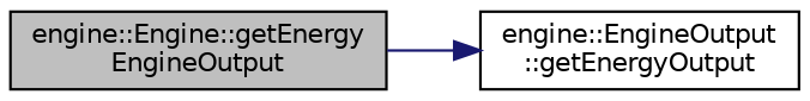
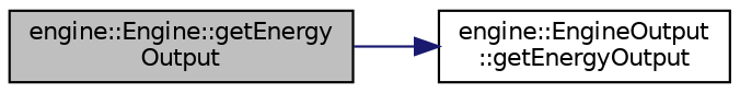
  digraph {
    rankdir=LR
    node [color=black fontname=Helvetica fontsize=10 shape=record style=filled]
-   n1 [fillcolor=grey75 fontcolor=black height=0.2 label="engine::Engine::getEnergy\lEngineOutput" width=0.4]
+   n1 [fillcolor=grey75 fontcolor=black height=0.2 label="engine::Engine::getEnergy\lOutput" width=0.4]
    n2 [fillcolor=white height=0.2 label="engine::EngineOutput\l::getEnergyOutput" width=0.4]
    n1 -> n2 [color=midnightblue fontname=Helvetica fontsize=10 labelfontname=Helvetica labelfontsize=10 style=solid]
  }
